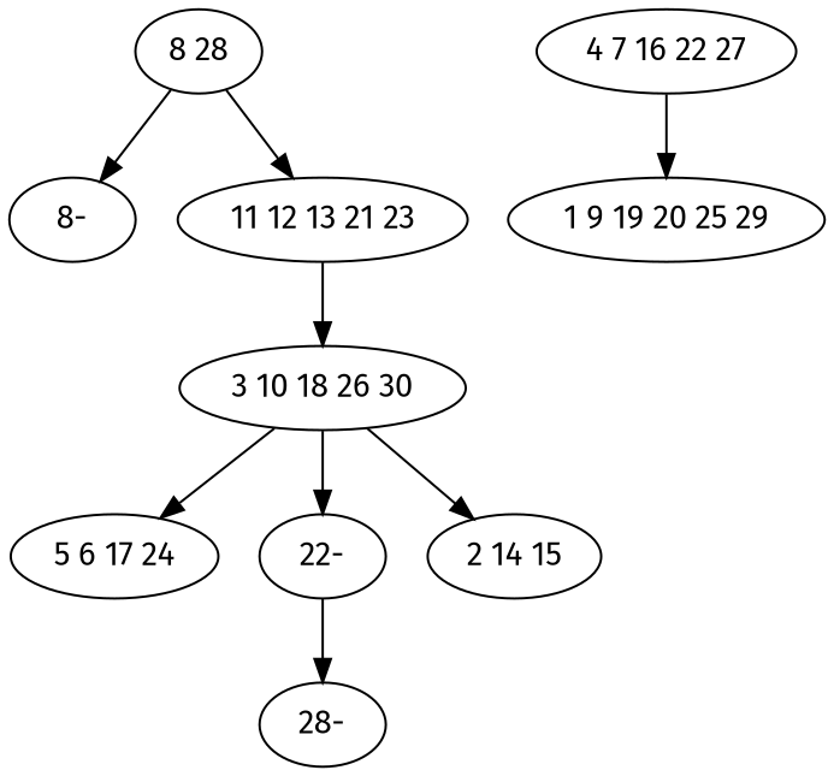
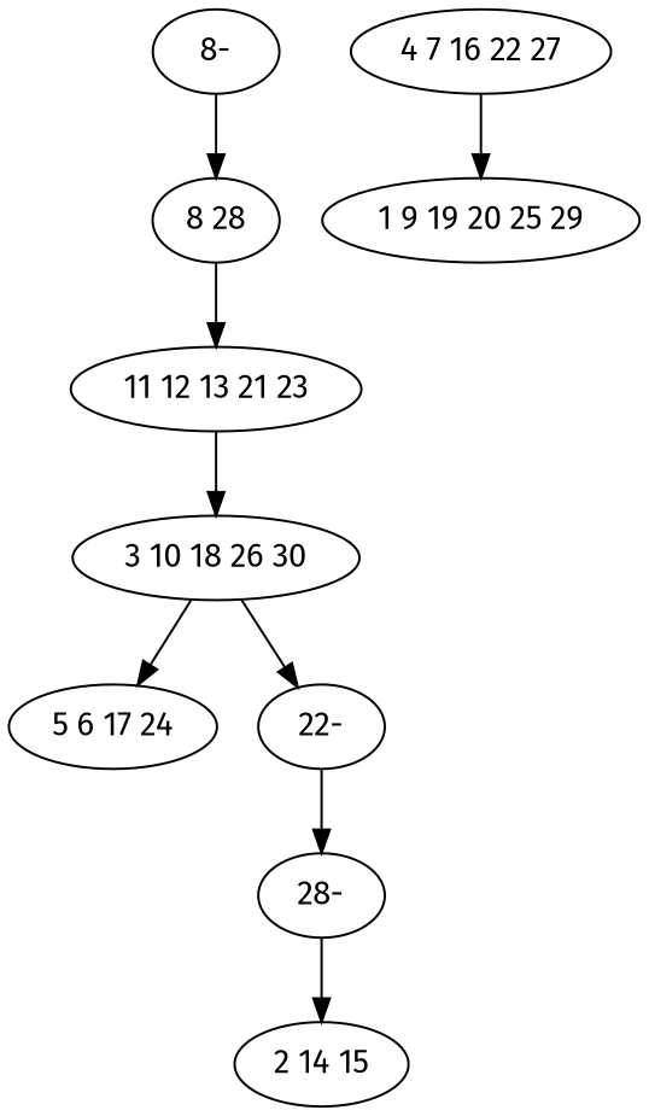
  digraph {
    fontname="Fira Sans"
    node [fontname="Fira Sans"]
    edge [fontname="Fira Sans"]
    n1 [label="8 28"]
    n2 [label="8-"]
    n3 [label="11 12 13 21 23"]
    n4 [label="4 7 16 22 27"]
    n5 [label="1 9 19 20 25 29"]
    n6 [label="3 10 18 26 30"]
    n7 [label="5 6 17 24"]
    n8 [label="22-"]
    n9 [label="28-"]
    n10 [label="2 14 15"]
-   n1 -> n2
+   n2 -> n1
    n1 -> n3
    n3 -> n6
    n4 -> n5
    n6 -> n7
    n6 -> n8
    n8 -> n9
-   n6 -> n10
+   n9 -> n10
  }
